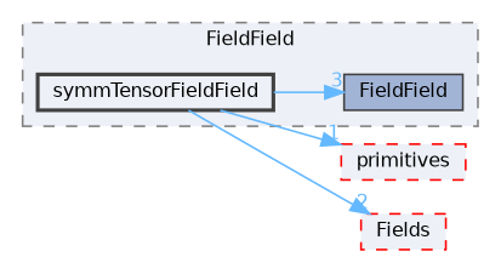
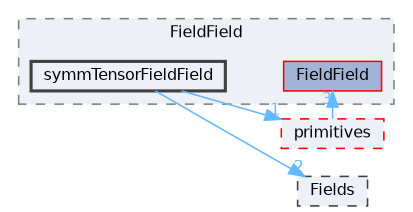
  digraph {
    compound=true
    rankdir=LR
    node [color=grey25 fillcolor="#edf0f7" fontname=Helvetica fontsize=10 shape=box style="filled,dashed"]
    edge [color=steelblue1 fontcolor=steelblue1 fontname=Helvetica fontsize=10 labeldistance=1.5 labelfontname=Helvetica labelfontsize=10]
-   n1 [fillcolor="#a2b4d6" height=0.2 label=FieldField style=filled width=0.4]
+   n1 [color=red fillcolor="#a2b4d6" height=0.2 label=FieldField style=filled width=0.4]
    n2 [height=0.2 label=symmTensorFieldField style="filled,bold" width=0.4]
    n3 [color=red height=0.2 label=primitives width=0.4]
-   n4 [color=red height=0.2 label=Fields width=0.4]
+   n4 [height=0.2 label=Fields width=0.4]
    subgraph cluster_1 {
      bgcolor="#edf0f7"
      fontname=Helvetica
      fontsize=10
      label=FieldField
      pencolor=grey50
      style="filled,dashed"
      n1
      n2
    }
-   n2 -> n1 [headlabel=3]
+   n3 -> n1 [headlabel=3]
    n2 -> n3 [headlabel=1]
    n2 -> n4 [headlabel=2]
  }
